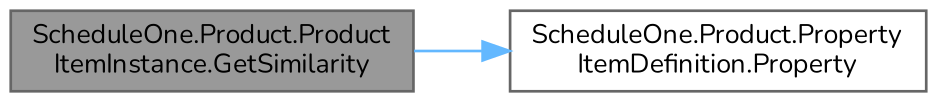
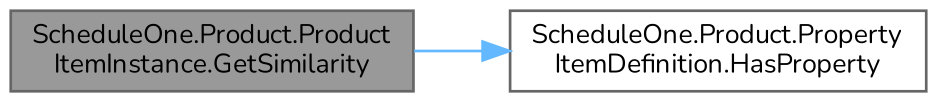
  digraph {
    rankdir=LR
    fontname=Nunito
    node [fontname=Nunito fontsize=10 shape=box style=filled]
    n1 [color=gray40 fillcolor=grey60 fontcolor=black height=0.2 label="ScheduleOne.Product.Product\lItemInstance.GetSimilarity" width=0.4]
-   n2 [color=grey40 fillcolor=white height=0.2 label="ScheduleOne.Product.Property\lItemDefinition.Property" width=0.4]
+   n2 [color=grey40 fillcolor=white height=0.2 label="ScheduleOne.Product.Property\lItemDefinition.HasProperty" width=0.4]
    n1 -> n2 [color=steelblue1 fontname=Nunito fontsize=10 labelfontname=Helvetica labelfontsize=10 style=solid]
  }
